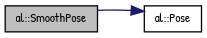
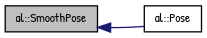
  digraph {
    rankdir=LR
    fontname="Patrick Hand"
    node [color=black fontname="Patrick Hand" fontsize=10 shape=record]
    n1 [fillcolor=grey75 fontcolor=black height=0.2 label="al::SmoothPose" style=filled width=0.4]
    n2 [height=0.2 label="al::Pose" width=0.4]
-   n2 -> n1 [color=midnightblue dir=back fontname="Patrick Hand" fontsize=10 labelfontname="FreeSans.ttf" labelfontsize=10 style=solid]
+   n1 -> n2 [color=midnightblue dir=back fontname="Patrick Hand" fontsize=10 labelfontname="FreeSans.ttf" labelfontsize=10 style=solid]
  }
